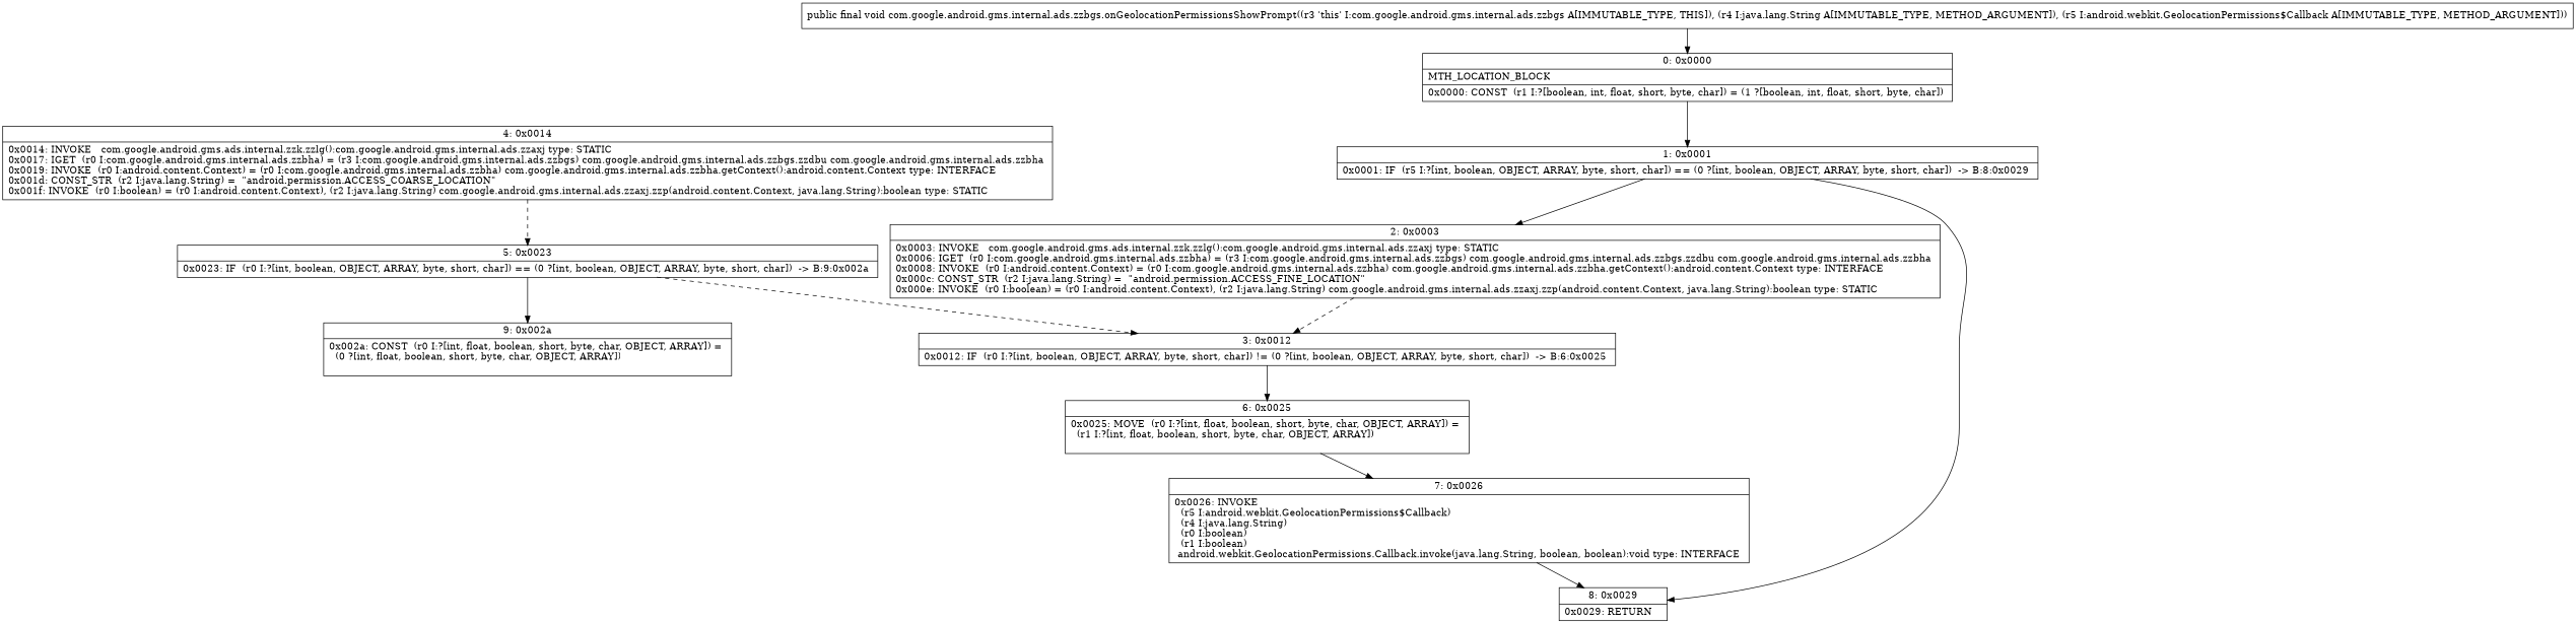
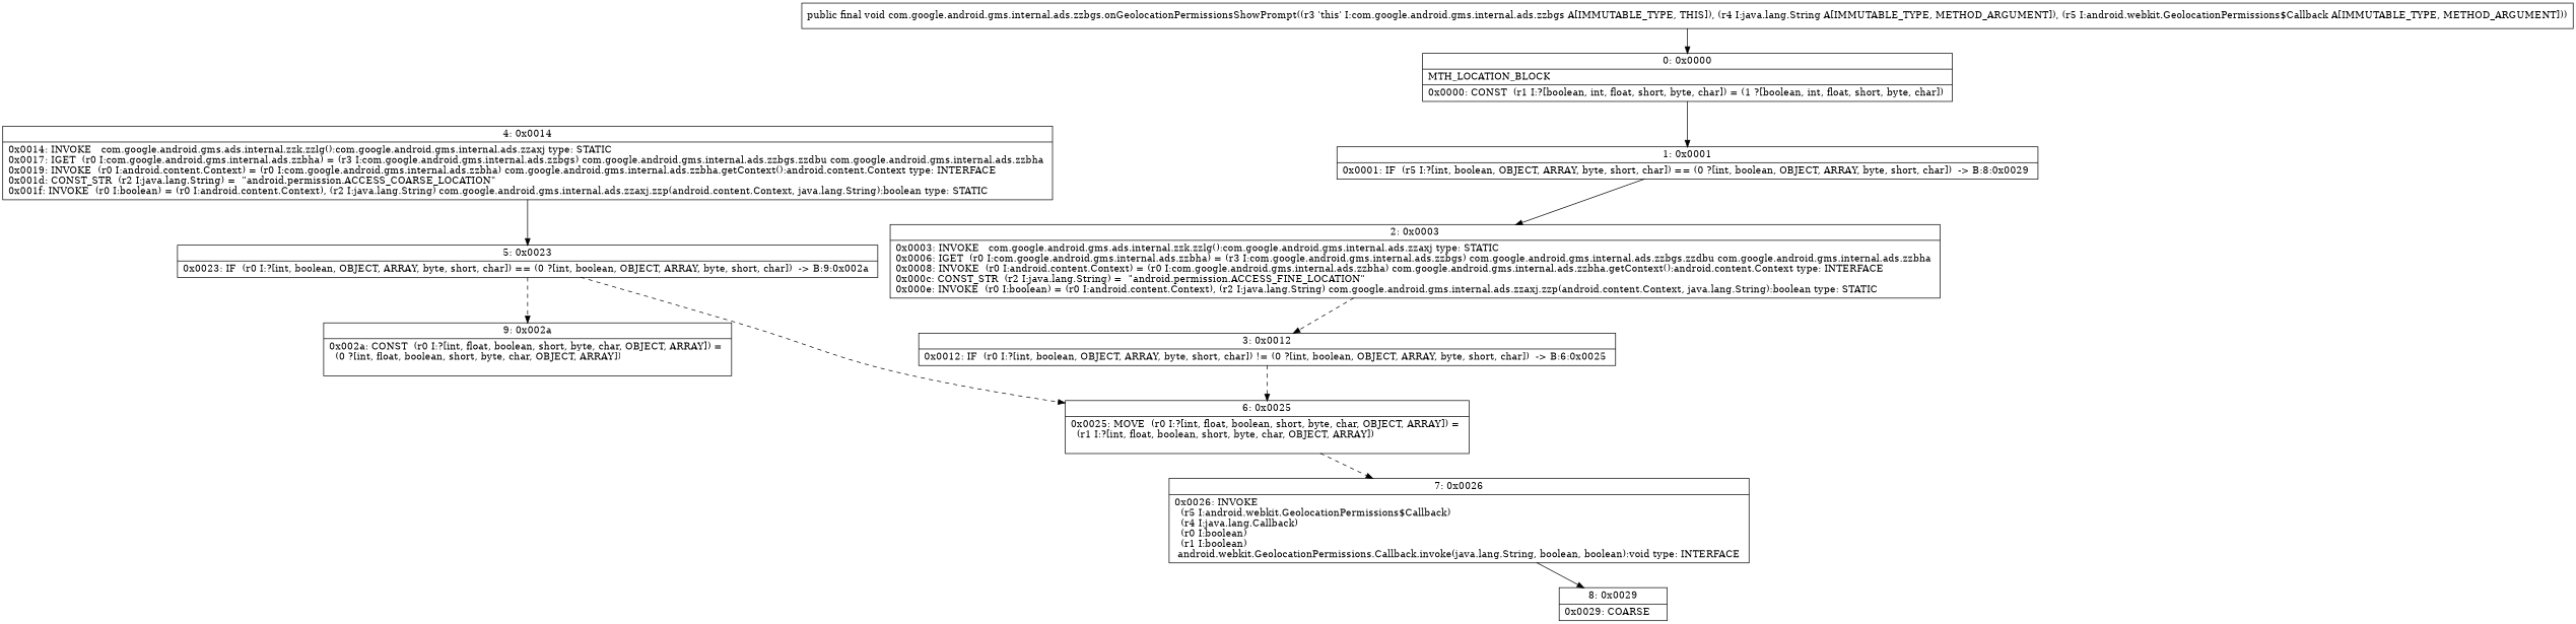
  digraph {
    node [shape=record]
    n1 [label="{0\:\ 0x0000|MTH_LOCATION_BLOCK\l|0x0000: CONST  (r1 I:?[boolean, int, float, short, byte, char]) = (1 ?[boolean, int, float, short, byte, char]) \l}"]
    n2 [label="{1\:\ 0x0001|0x0001: IF  (r5 I:?[int, boolean, OBJECT, ARRAY, byte, short, char]) == (0 ?[int, boolean, OBJECT, ARRAY, byte, short, char])  \-\> B:8:0x0029 \l}"]
    n3 [label="{2\:\ 0x0003|0x0003: INVOKE   com.google.android.gms.ads.internal.zzk.zzlg():com.google.android.gms.internal.ads.zzaxj type: STATIC \l0x0006: IGET  (r0 I:com.google.android.gms.internal.ads.zzbha) = (r3 I:com.google.android.gms.internal.ads.zzbgs) com.google.android.gms.internal.ads.zzbgs.zzdbu com.google.android.gms.internal.ads.zzbha \l0x0008: INVOKE  (r0 I:android.content.Context) = (r0 I:com.google.android.gms.internal.ads.zzbha) com.google.android.gms.internal.ads.zzbha.getContext():android.content.Context type: INTERFACE \l0x000c: CONST_STR  (r2 I:java.lang.String) =  \"android.permission.ACCESS_FINE_LOCATION\" \l0x000e: INVOKE  (r0 I:boolean) = (r0 I:android.content.Context), (r2 I:java.lang.String) com.google.android.gms.internal.ads.zzaxj.zzp(android.content.Context, java.lang.String):boolean type: STATIC \l}"]
-   n4 [label="{8\:\ 0x0029|0x0029: RETURN   \l}"]
+   n4 [label="{8\:\ 0x0029|0x0029: COARSE   \l}"]
    n5 [label="{3\:\ 0x0012|0x0012: IF  (r0 I:?[int, boolean, OBJECT, ARRAY, byte, short, char]) != (0 ?[int, boolean, OBJECT, ARRAY, byte, short, char])  \-\> B:6:0x0025 \l}"]
    n6 [label="{6\:\ 0x0025|0x0025: MOVE  (r0 I:?[int, float, boolean, short, byte, char, OBJECT, ARRAY]) = \l  (r1 I:?[int, float, boolean, short, byte, char, OBJECT, ARRAY])\l \l}"]
    n7 [label="{4\:\ 0x0014|0x0014: INVOKE   com.google.android.gms.ads.internal.zzk.zzlg():com.google.android.gms.internal.ads.zzaxj type: STATIC \l0x0017: IGET  (r0 I:com.google.android.gms.internal.ads.zzbha) = (r3 I:com.google.android.gms.internal.ads.zzbgs) com.google.android.gms.internal.ads.zzbgs.zzdbu com.google.android.gms.internal.ads.zzbha \l0x0019: INVOKE  (r0 I:android.content.Context) = (r0 I:com.google.android.gms.internal.ads.zzbha) com.google.android.gms.internal.ads.zzbha.getContext():android.content.Context type: INTERFACE \l0x001d: CONST_STR  (r2 I:java.lang.String) =  \"android.permission.ACCESS_COARSE_LOCATION\" \l0x001f: INVOKE  (r0 I:boolean) = (r0 I:android.content.Context), (r2 I:java.lang.String) com.google.android.gms.internal.ads.zzaxj.zzp(android.content.Context, java.lang.String):boolean type: STATIC \l}"]
    n8 [label="{5\:\ 0x0023|0x0023: IF  (r0 I:?[int, boolean, OBJECT, ARRAY, byte, short, char]) == (0 ?[int, boolean, OBJECT, ARRAY, byte, short, char])  \-\> B:9:0x002a \l}"]
-   n9 [label="{7\:\ 0x0026|0x0026: INVOKE  \l  (r5 I:android.webkit.GeolocationPermissions$Callback)\l  (r4 I:java.lang.String)\l  (r0 I:boolean)\l  (r1 I:boolean)\l android.webkit.GeolocationPermissions.Callback.invoke(java.lang.String, boolean, boolean):void type: INTERFACE \l}"]
+   n9 [label="{7\:\ 0x0026|0x0026: INVOKE  \l  (r5 I:android.webkit.GeolocationPermissions$Callback)\l  (r4 I:java.lang.Callback)\l  (r0 I:boolean)\l  (r1 I:boolean)\l android.webkit.GeolocationPermissions.Callback.invoke(java.lang.String, boolean, boolean):void type: INTERFACE \l}"]
    n10 [label="{9\:\ 0x002a|0x002a: CONST  (r0 I:?[int, float, boolean, short, byte, char, OBJECT, ARRAY]) = \l  (0 ?[int, float, boolean, short, byte, char, OBJECT, ARRAY])\l \l}"]
    n11 [label="{public final void com.google.android.gms.internal.ads.zzbgs.onGeolocationPermissionsShowPrompt((r3 'this' I:com.google.android.gms.internal.ads.zzbgs A[IMMUTABLE_TYPE, THIS]), (r4 I:java.lang.String A[IMMUTABLE_TYPE, METHOD_ARGUMENT]), (r5 I:android.webkit.GeolocationPermissions$Callback A[IMMUTABLE_TYPE, METHOD_ARGUMENT])) }"]
    n1 -> n2
    n2 -> n3 [style=solid]
-   n2 -> n4
    n3 -> n5 [style=dashed]
-   n5 -> n6
-   n6 -> n9
-   n7 -> n8 [style=dashed]
-   n8 -> n5 [style=dashed]
-   n8 -> n10
+   n5 -> n6 [style=dashed]
+   n6 -> n9 [style=dashed]
+   n7 -> n8
+   n8 -> n6 [style=dashed]
+   n8 -> n10 [style=dashed]
    n9 -> n4
    n11 -> n1
  }
